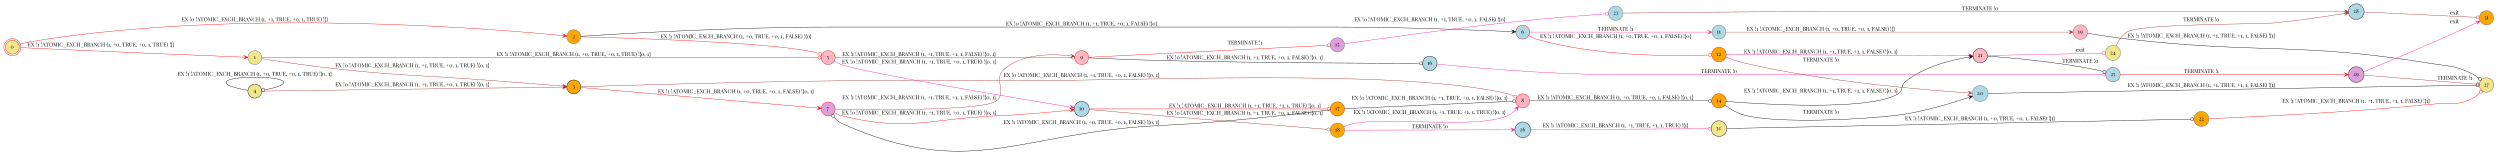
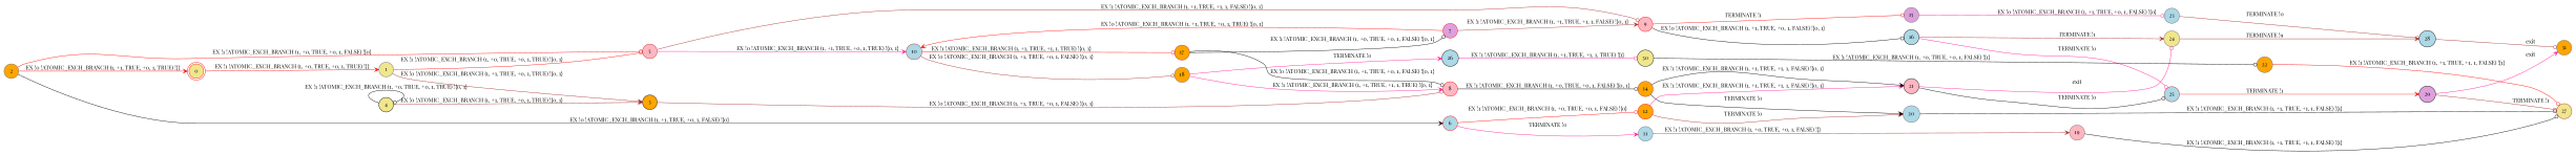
  digraph {
    fontname="Playfair Display"
    rankdir=LR
    node [color=gray40 fillcolor=lightblue fontname="Playfair Display" shape=circle style=filled]
    edge [arrowhead=odot color=brown fontname="Playfair Display"]
    0 [color=red fillcolor=khaki peripheries=2]
    1 [fillcolor=khaki]
    2 [fillcolor=orange]
    3 [color=black fillcolor=orange]
    5 [color=brown fillcolor=lightpink]
    6 [color=red]
    7 [color=red fillcolor=plum]
    8 [color=red fillcolor=lightpink]
    4 [color=black fillcolor=khaki]
    9 [color=red fillcolor=lightpink]
-   10 [color=black]
+   10 [color=brown]
    11
    12 [color=red fillcolor=orange]
    14 [color=brown fillcolor=orange]
    15 [fillcolor=plum]
    16 [color=black]
    17 [color=brown fillcolor=orange]
    18 [fillcolor=orange]
    19 [fillcolor=lightpink]
    20
    21 [color=black fillcolor=lightpink]
    23
    24 [fillcolor=khaki]
    25 [color=brown]
    26 [color=black]
    27 [color=brown fillcolor=khaki]
    22 [fillcolor=orange]
    28 [color=black]
    29 [color=black fillcolor=plum]
    30 [color=black fillcolor=khaki]
    31 [fillcolor=orange]
    0 -> 1 [arrowhead=vee color=red label="EX !1 !ATOMIC_EXCH_BRANCH (1, +0, TRUE, +0, 1, TRUE) !{}"]
-   0 -> 2 [arrowhead=vee color=red label="EX !0 !ATOMIC_EXCH_BRANCH (1, +1, TRUE, +0, 1, TRUE) !{}"]
+   2 -> 0 [arrowhead=vee color=red label="EX !0 !ATOMIC_EXCH_BRANCH (1, +1, TRUE, +0, 1, TRUE) !{}"]
    1 -> 3 [arrowhead=vee label="EX !0 !ATOMIC_EXCH_BRANCH (1, +1, TRUE, +0, 1, TRUE) !{0, 1}"]
    1 -> 5 [color=red label="EX !1 !ATOMIC_EXCH_BRANCH (1, +0, TRUE, +0, 1, TRUE) !{0, 1}"]
    2 -> 5 [color=red label="EX !1 !ATOMIC_EXCH_BRANCH (1, +0, TRUE, +0, 1, FALSE) !{0}"]
    2 -> 6 [arrowhead=vee color=black label="EX !0 !ATOMIC_EXCH_BRANCH (1, +1, TRUE, +0, 1, FALSE) !{0}"]
-   3 -> 7 [arrowhead=vee color=red label="EX !1 !ATOMIC_EXCH_BRANCH (1, +0, TRUE, +0, 1, FALSE) !{0, 1}"]
    3 -> 8 [label="EX !0 !ATOMIC_EXCH_BRANCH (1, +1, TRUE, +0, 1, FALSE) !{0, 1}"]
    5 -> 9 [label="EX !1 !ATOMIC_EXCH_BRANCH (1, +1, TRUE, +1, 1, FALSE) !{0, 1}"]
    5 -> 10 [arrowhead=vee color=deeppink label="EX !0 !ATOMIC_EXCH_BRANCH (1, +1, TRUE, +0, 1, TRUE) !{0, 1}"]
-   6 -> 11 [arrowhead=vee color=deeppink label="TERMINATE !1"]
+   6 -> 11 [arrowhead=vee color=deeppink label="TERMINATE !0"]
    6 -> 12 [color=red label="EX !1 !ATOMIC_EXCH_BRANCH (1, +0, TRUE, +0, 1, FALSE) !{0}"]
    7 -> 9 [arrowhead=vee label="EX !1 !ATOMIC_EXCH_BRANCH (1, +1, TRUE, +1, 1, FALSE) !{0, 1}"]
    7 -> 10 [arrowhead=vee color=red label="EX !0 !ATOMIC_EXCH_BRANCH (1, +1, TRUE, +0, 1, TRUE) !{0, 1}"]
    8 -> 14 [color=black label="EX !1 !ATOMIC_EXCH_BRANCH (1, +0, TRUE, +0, 1, FALSE) !{0, 1}"]
    4 -> 3 [arrowhead=vee label="EX !0 !ATOMIC_EXCH_BRANCH (1, +1, TRUE, +0, 1, TRUE) !{0, 1}"]
    4 -> 4 [color=black label="EX !1 !ATOMIC_EXCH_BRANCH (1, +0, TRUE, +0, 1, TRUE) !{0, 1}"]
    9 -> 15 [color=red label="TERMINATE !1"]
    9 -> 16 [color=black label="EX !0 !ATOMIC_EXCH_BRANCH (1, +1, TRUE, +0, 1, FALSE) !{0, 1}"]
    10 -> 17 [color=red label="EX !1 !ATOMIC_EXCH_BRANCH (1, +1, TRUE, +1, 1, TRUE) !{0, 1}"]
    10 -> 18 [label="EX !0 !ATOMIC_EXCH_BRANCH (1, +1, TRUE, +0, 1, FALSE) !{0, 1}"]
    11 -> 19 [arrowhead=vee label="EX !1 !ATOMIC_EXCH_BRANCH (1, +0, TRUE, +0, 1, FALSE) !{}"]
    12 -> 20 [arrowhead=vee label="TERMINATE !0"]
    12 -> 21 [arrowhead=vee color=deeppink label="EX !1 !ATOMIC_EXCH_BRANCH (1, +1, TRUE, +1, 1, FALSE) !{0, 1}"]
    14 -> 20 [arrowhead=vee color=black label="TERMINATE !0"]
    14 -> 21 [arrowhead=vee color=black label="EX !1 !ATOMIC_EXCH_BRANCH (1, +1, TRUE, +1, 1, FALSE) !{0, 1}"]
    15 -> 23 [color=deeppink label="EX !0 !ATOMIC_EXCH_BRANCH (1, +1, TRUE, +0, 1, FALSE) !{0}"]
+   16 -> 24 [arrowhead=vee label="TERMINATE !1"]
    16 -> 25 [color=deeppink label="TERMINATE !0"]
    17 -> 7 [color=black label="EX !1 !ATOMIC_EXCH_BRANCH (1, +0, TRUE, +0, 1, FALSE) !{0, 1}"]
    17 -> 8 [color=black label="EX !0 !ATOMIC_EXCH_BRANCH (1, +1, TRUE, +0, 1, FALSE) !{0, 1}"]
    18 -> 8 [arrowhead=vee color=deeppink label="EX !1 !ATOMIC_EXCH_BRANCH (1, +1, TRUE, +1, 1, TRUE) !{0, 1}"]
    18 -> 26 [arrowhead=vee color=deeppink label="TERMINATE !0"]
    19 -> 27 [color=black label="EX !1 !ATOMIC_EXCH_BRANCH (1, +1, TRUE, +1, 1, FALSE) !{1}"]
    20 -> 27 [color=black label="EX !1 !ATOMIC_EXCH_BRANCH (1, +1, TRUE, +1, 1, FALSE) !{1}"]
    21 -> 24 [color=deeppink label=exit]
    21 -> 25 [color=black label="TERMINATE !0"]
-   23 -> 28 [arrowhead=vee label="TERMINATE !0"]
+   23 -> 28 [label="TERMINATE !0"]
    24 -> 28 [arrowhead=vee label="TERMINATE !9"]
    25 -> 29 [arrowhead=vee color=red label="TERMINATE !1"]
    26 -> 30 [color=deeppink label="EX !1 !ATOMIC_EXCH_BRANCH (1, +1, TRUE, +1, 1, TRUE) !{1}"]
    22 -> 27 [color=red label="EX !1 !ATOMIC_EXCH_BRANCH (1, +1, TRUE, +1, 1, FALSE) !{1}"]
    28 -> 31 [label=exit]
    29 -> 27 [label="TERMINATE !1"]
    29 -> 31 [arrowhead=vee color=deeppink label=exit]
    30 -> 22 [color=black label="EX !1 !ATOMIC_EXCH_BRANCH (1, +0, TRUE, +0, 1, FALSE) !{1}"]
  }
